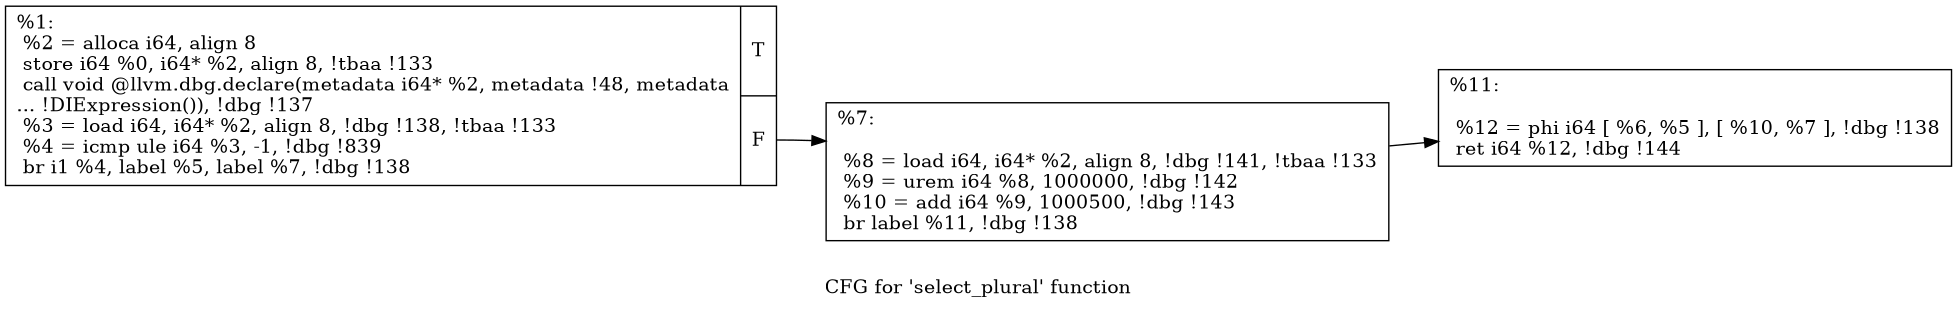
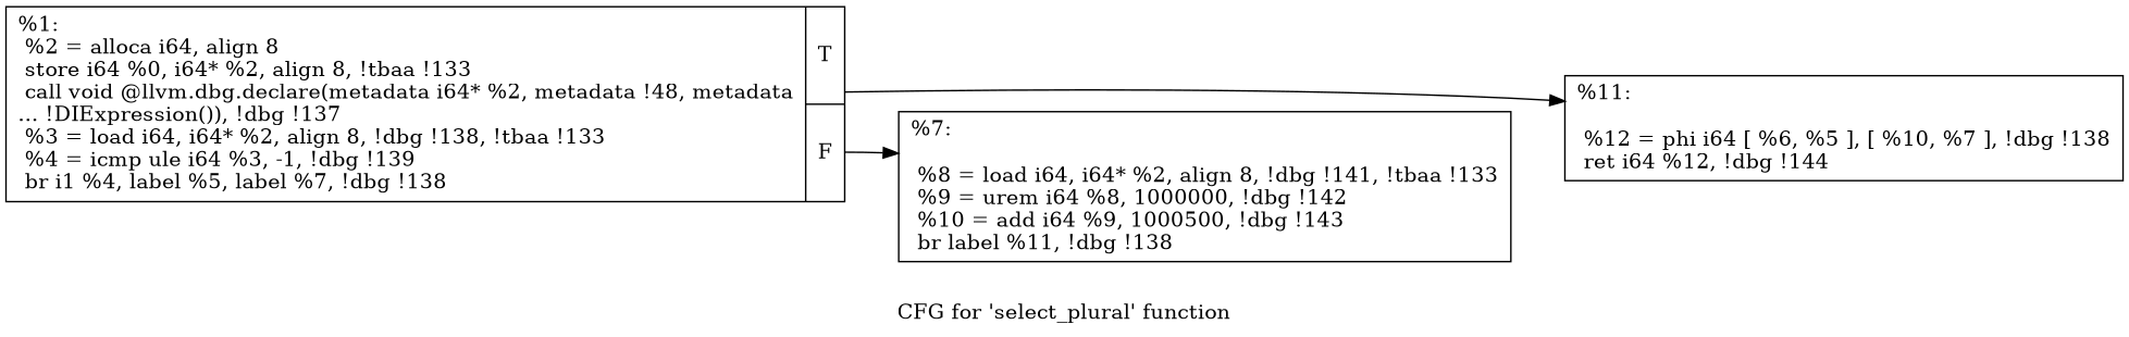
  digraph {
    label="CFG for 'select_plural' function"
    rankdir=LR
    node [shape=record]
-   n1 [label="{%1:\l  %2 = alloca i64, align 8\l  store i64 %0, i64* %2, align 8, !tbaa !133\l  call void @llvm.dbg.declare(metadata i64* %2, metadata !48, metadata\l... !DIExpression()), !dbg !137\l  %3 = load i64, i64* %2, align 8, !dbg !138, !tbaa !133\l  %4 = icmp ule i64 %3, -1, !dbg !839\l  br i1 %4, label %5, label %7, !dbg !138\l|{<s0>T|<s1>F}}"]
+   n1 [label="{%1:\l  %2 = alloca i64, align 8\l  store i64 %0, i64* %2, align 8, !tbaa !133\l  call void @llvm.dbg.declare(metadata i64* %2, metadata !48, metadata\l... !DIExpression()), !dbg !137\l  %3 = load i64, i64* %2, align 8, !dbg !138, !tbaa !133\l  %4 = icmp ule i64 %3, -1, !dbg !139\l  br i1 %4, label %5, label %7, !dbg !138\l|{<s0>T|<s1>F}}"]
    n2 [label="{%7:\l\l  %8 = load i64, i64* %2, align 8, !dbg !141, !tbaa !133\l  %9 = urem i64 %8, 1000000, !dbg !142\l  %10 = add i64 %9, 1000500, !dbg !143\l  br label %11, !dbg !138\l}"]
    n3 [label="{%11:\l\l  %12 = phi i64 [ %6, %5 ], [ %10, %7 ], !dbg !138\l  ret i64 %12, !dbg !144\l}"]
    n1 -> n2 [tailport=s1]
-   n2 -> n3
+   n1 -> n3
  }
